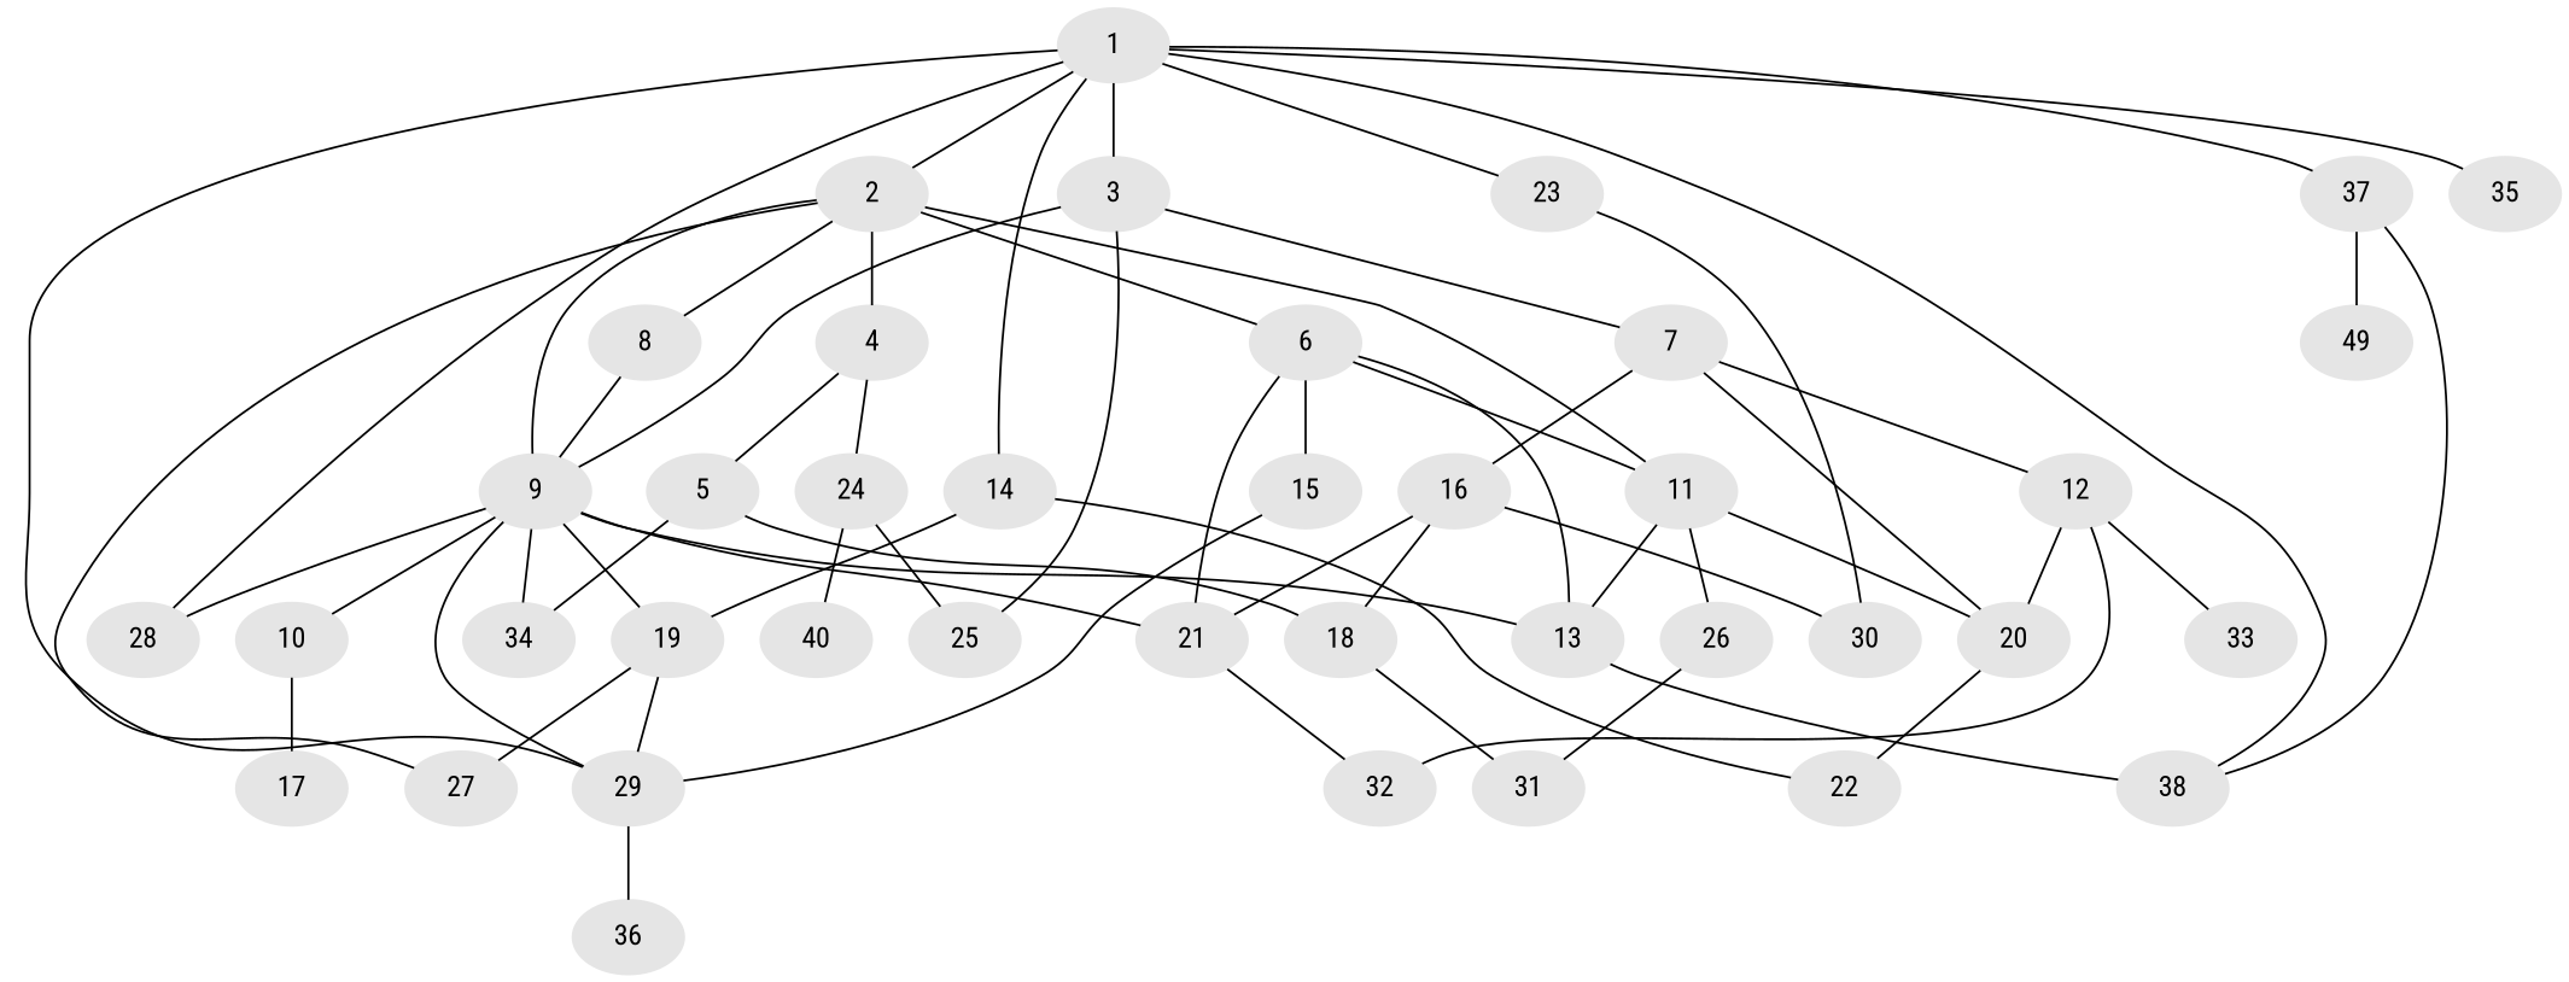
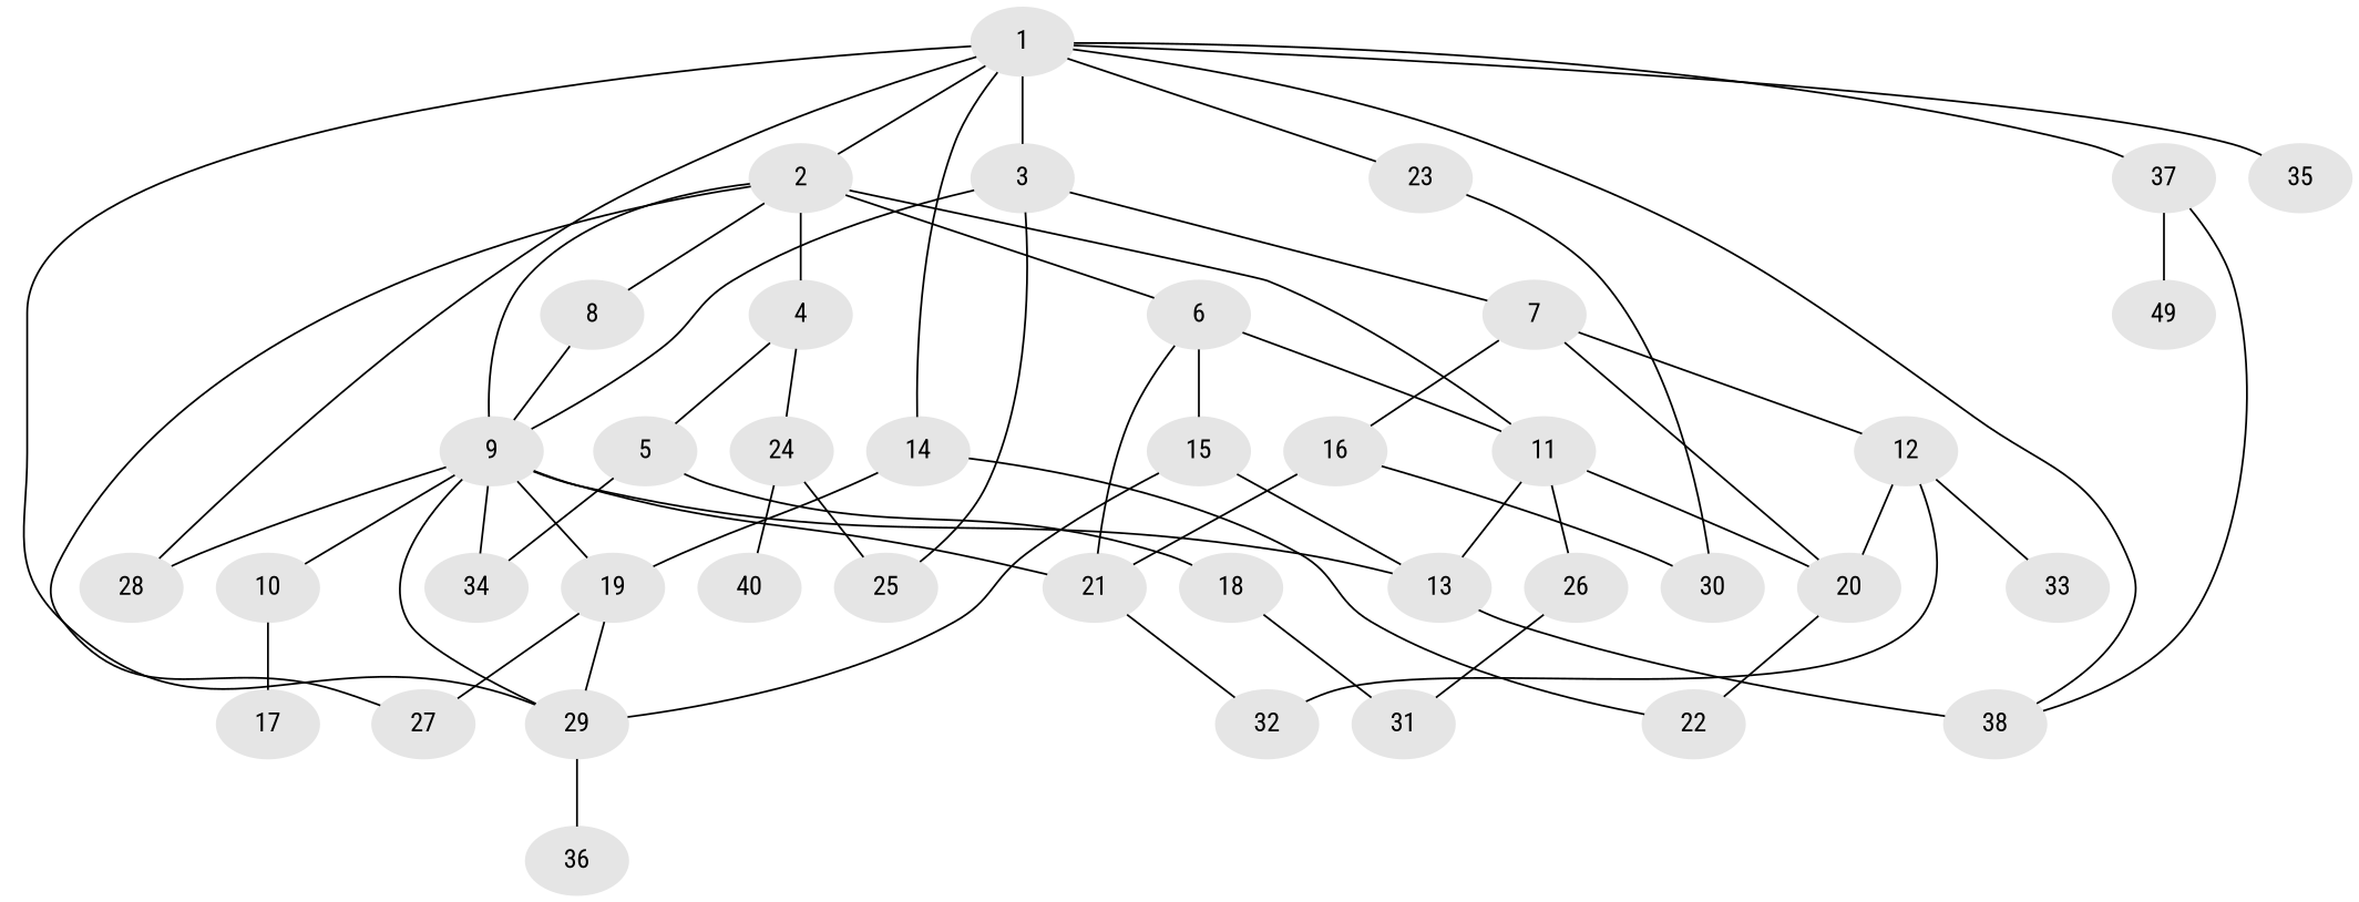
  graph {
    fontname="Roboto Condensed"
    node [color=gray90 fontname="Roboto Condensed" style=filled]
    edge [fontname="Roboto Condensed" weight=1.0]
    1
    2
    3
    14
    23
    28
    29
    35
    37
    38
    4
    6
    8
    9
    11
    27
    7
    25
    19
    22
    30
    36
    n23 [label=49]
    5
    24
    13
    15
    21
    34
    10
    20
    26
    12
    16
    18
    40
    31
    32
    33
    17
    1 -- 2
    1 -- 3 [weight=2.0]
    1 -- 14
    1 -- 23
    1 -- 28
    1 -- 29
    1 -- 35
    1 -- 37
    1 -- 38
    2 -- 4
    2 -- 6
    2 -- 8
    2 -- 9
    2 -- 11
    2 -- 27
    3 -- 9
    3 -- 7
    3 -- 25
    14 -- 19
    14 -- 22
    23 -- 30
    29 -- 36
    37 -- 38
    37 -- n23
    4 -- 5
    4 -- 24
    6 -- 11
-   6 -- 13
+   15 -- 13
    6 -- 15 [weight=5.0]
    6 -- 21
    8 -- 9
    9 -- 28
    9 -- 29
    9 -- 19
    9 -- 13
    9 -- 21
    9 -- 34
    9 -- 10
    11 -- 13
    11 -- 20
    11 -- 26
    7 -- 20
    7 -- 12
    7 -- 16
    19 -- 29
    19 -- 27
    5 -- 34
    5 -- 18
    24 -- 25
    24 -- 40
    13 -- 38 [weight=2.0]
    15 -- 29
    21 -- 32
    10 -- 17
    20 -- 22
    26 -- 31
    12 -- 20
    12 -- 32
    12 -- 33
    16 -- 30
    16 -- 21
-   16 -- 18 [weight=2.0]
    18 -- 31
  }
